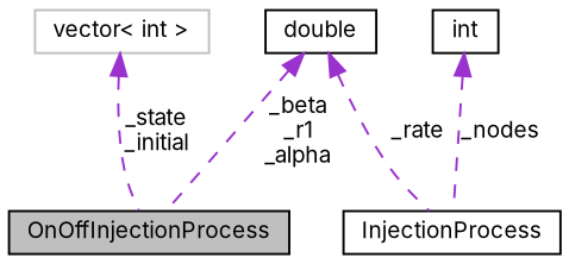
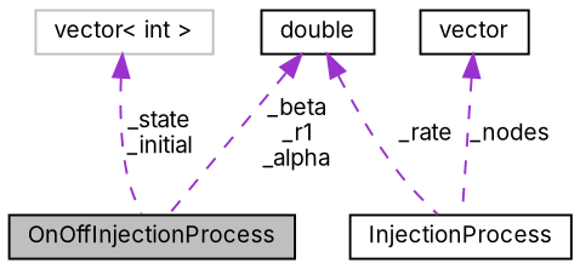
  digraph {
    fontname=Inter
    node [color=black fontname=Inter fontsize=10 shape=record]
    edge [color=darkorchid3 dir=back fontname=Inter fontsize=10 labelfontname=FreeSans labelfontsize=10 style=dashed]
    n1 [fillcolor=grey75 fontcolor=black height=0.2 label=OnOffInjectionProcess style=filled width=0.4]
    n2 [height=0.2 label=InjectionProcess width=0.4]
    n3 [height=0.2 label=double width=0.4]
-   n4 [height=0.2 label=int width=0.4]
+   n4 [height=0.2 label=vector width=0.4]
    n5 [color=grey75 height=0.2 label="vector\< int \>" width=0.4]
    n3 -> n1 [label="_beta\n_r1\n_alpha"]
    n3 -> n2 [label=_rate]
    n4 -> n2 [label=_nodes]
    n5 -> n1 [label="_state\n_initial"]
  }
